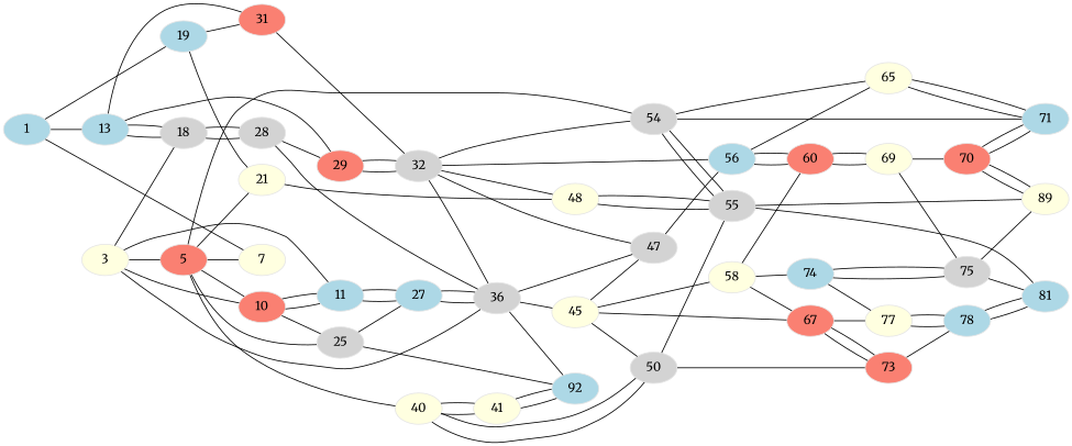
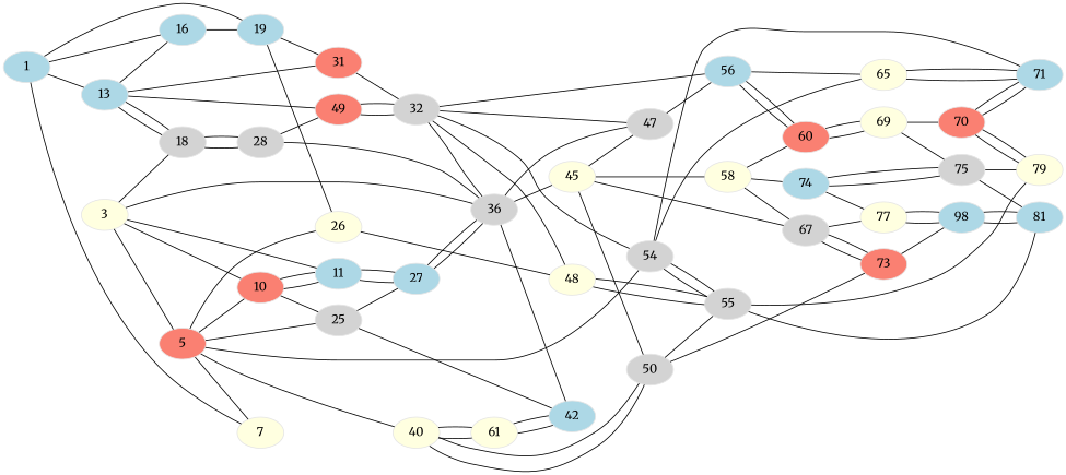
  graph {
    fontname=Merriweather
    rankdir=LR
    node [color=gray90 fillcolor=lightblue fontname=Merriweather style=filled]
    edge [fontname=Merriweather]
    1 [super="+2+8"]
    7 [fillcolor=lightyellow]
    13 [super="+14"]
+   16
    19 [super="+20+22"]
    3 [fillcolor=lightyellow super="+12+4"]
    5 [fillcolor=salmon super="+6+24"]
    10 [fillcolor=salmon super="+23"]
    11
    18 [fillcolor=lightgrey]
    36 [fillcolor=lightgrey super="+37"]
-   29 [fillcolor=salmon]
+   29 [fillcolor=salmon label=49]
    31 [fillcolor=salmon]
-   21 [fillcolor=lightyellow]
+   21 [fillcolor=lightyellow label=26]
    25 [fillcolor=lightgrey super="+26"]
    40 [fillcolor=lightyellow]
    54 [fillcolor=lightgrey super="+66"]
    27
    28 [fillcolor=lightgrey]
-   42 [label=92]
+   42
    47 [fillcolor=lightgrey super="+52"]
    45 [fillcolor=lightyellow super="+46+51"]
    48 [fillcolor=lightyellow]
-   41 [fillcolor=lightyellow]
+   41 [fillcolor=lightyellow label=61]
    50 [fillcolor=lightgrey super="+64"]
    55 [fillcolor=lightgrey super="+61"]
-   79 [fillcolor=lightyellow super="+80" label=89]
+   79 [fillcolor=lightyellow super="+80"]
    81 [super="+82"]
    32 [fillcolor=lightgrey super="+33+49"]
    56 [super="+57"]
    65 [fillcolor=lightyellow]
    71
    60 [fillcolor=salmon]
    58 [fillcolor=lightyellow super="+59"]
-   67 [fillcolor=salmon super="+68"]
+   67 [fillcolor=lightgrey super="+68"]
    73 [fillcolor=salmon]
    74
    77 [fillcolor=lightyellow]
-   78
+   78 [label=98]
    69 [fillcolor=lightyellow]
    75 [fillcolor=lightgrey super="+83+76"]
    70 [fillcolor=salmon]
    1 -- 7
    1 -- 13
+   1 -- 16
    1 -- 19
+   13 -- 16
    13 -- 18
    13 -- 18
    13 -- 29
    13 -- 31
+   16 -- 19
    19 -- 31
    19 -- 21
    3 -- 5
    3 -- 10
    3 -- 11
    3 -- 18
    3 -- 36
    5 -- 7
    5 -- 10
    5 -- 21
    5 -- 25
    5 -- 40
    5 -- 54 [weight=2]
    10 -- 11
    10 -- 11
    10 -- 25
    11 -- 27
    11 -- 27
    18 -- 28
    18 -- 28
    36 -- 42
    36 -- 47
    36 -- 45
    29 -- 32
    29 -- 32
    31 -- 32
    21 -- 48
    25 -- 27
    25 -- 42
    40 -- 41
    40 -- 41
    40 -- 50
    40 -- 50
    54 -- 55 [weight=2]
    54 -- 55
    54 -- 65
    54 -- 71
    27 -- 36
    27 -- 36
    28 -- 36
    28 -- 29
    47 -- 56
    45 -- 47
    45 -- 50
    45 -- 58
    45 -- 67
    48 -- 55
    48 -- 55
    41 -- 42
    41 -- 42
    50 -- 55
    50 -- 73
    55 -- 79
    55 -- 81
    32 -- 36
    32 -- 54
    32 -- 47
    32 -- 48
    32 -- 56
    56 -- 65
    56 -- 60
    56 -- 60
    65 -- 71
    65 -- 71
    60 -- 69
    60 -- 69
    58 -- 60
    58 -- 67
    58 -- 74
    67 -- 73
    67 -- 73
    67 -- 77
    73 -- 78
    74 -- 77
    74 -- 75
    74 -- 75
    77 -- 78
    77 -- 78
    78 -- 81
    78 -- 81
    69 -- 75
    69 -- 70
    75 -- 79 [weight=2]
    75 -- 81
    70 -- 79
    70 -- 79
    70 -- 71
    70 -- 71
  }
